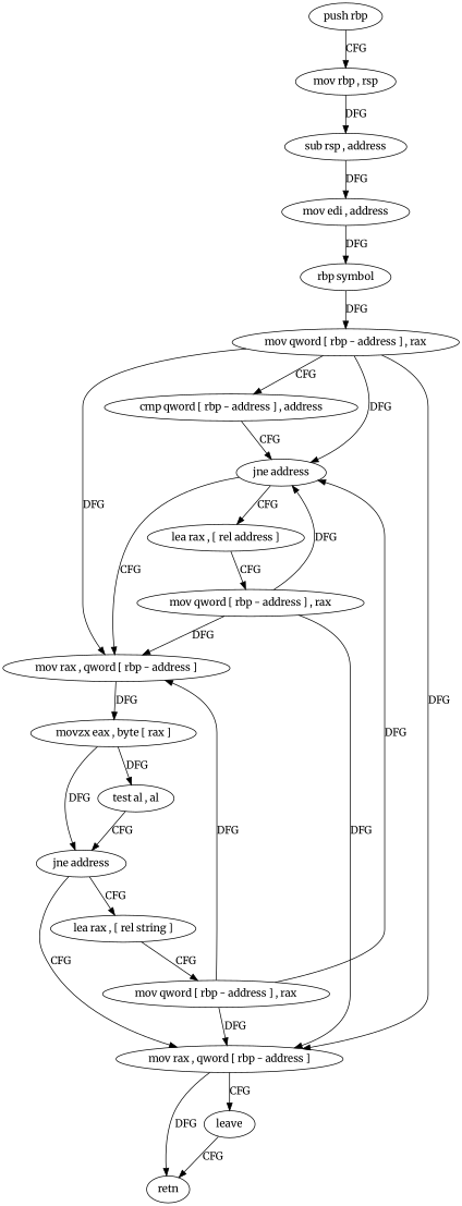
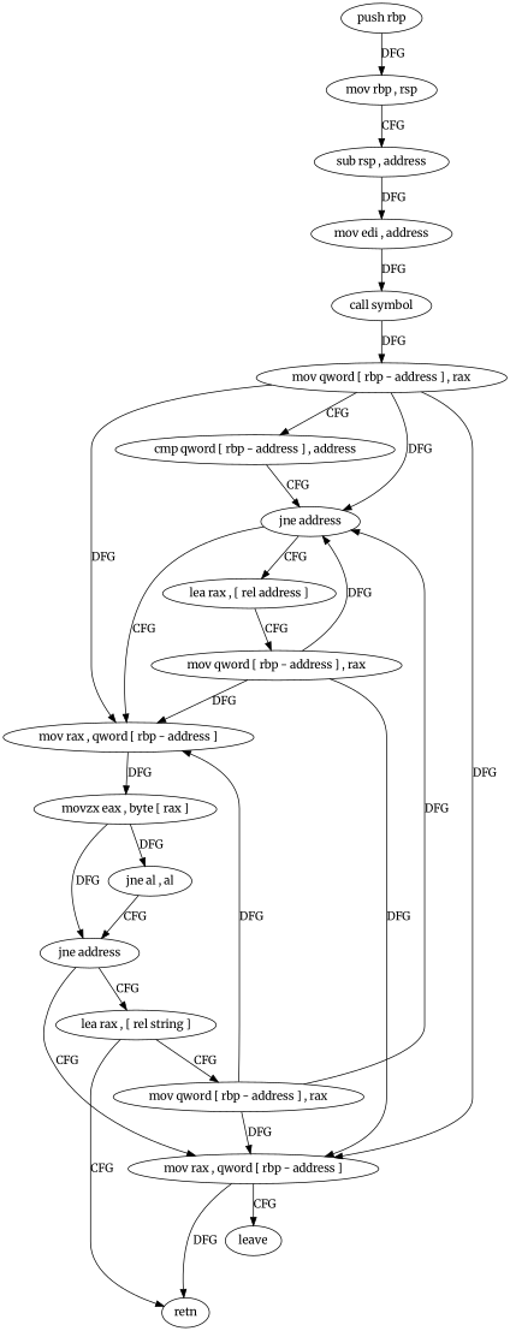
  digraph {
    fontname=Merriweather
    node [fontname=Merriweather]
    edge [fontname=Merriweather]
    n1 [label="push rbp"]
    n2 [label="mov rbp , rsp"]
    n3 [label="sub rsp , address"]
    n4 [label="mov edi , address"]
-   n5 [label="rbp symbol"]
+   n5 [label="call symbol"]
    n6 [label="mov qword [ rbp - address ] , rax"]
    n7 [label="cmp qword [ rbp - address ] , address"]
    n8 [label="jne address"]
    n9 [label="mov rax , qword [ rbp - address ]"]
    n10 [label="mov rax , qword [ rbp - address ]"]
    n11 [label="lea rax , [ rel address ]"]
    n12 [label="movzx eax , byte [ rax ]"]
    n13 [label=leave]
    n14 [label=retn]
    n15 [label="mov qword [ rbp - address ] , rax"]
-   n16 [label="test al , al"]
+   n16 [label="jne al , al"]
    n17 [label="jne address"]
    n18 [label="lea rax , [ rel string ]"]
    n19 [label="mov qword [ rbp - address ] , rax"]
-   n1 -> n2 [label=CFG]
-   n2 -> n3 [label=DFG]
+   n1 -> n2 [label=DFG]
+   n2 -> n3 [label=CFG]
    n3 -> n4 [label=DFG]
    n4 -> n5 [label=DFG]
    n5 -> n6 [label=DFG]
    n6 -> n7 [label=CFG]
    n6 -> n8 [label=DFG]
    n6 -> n9 [label=DFG]
    n6 -> n10 [label=DFG]
    n7 -> n8 [label=CFG]
    n8 -> n9 [label=CFG]
    n8 -> n11 [label=CFG]
    n9 -> n12 [label=DFG]
    n10 -> n13 [label=CFG]
    n10 -> n14 [label=DFG]
    n11 -> n15 [label=CFG]
    n12 -> n16 [label=DFG]
    n12 -> n17 [label=DFG]
-   n13 -> n14 [label=CFG]
+   n18 -> n14 [label=CFG]
    n15 -> n8 [label=DFG]
    n15 -> n9 [label=DFG]
    n15 -> n10 [label=DFG]
    n16 -> n17 [label=CFG]
    n17 -> n10 [label=CFG]
    n17 -> n18 [label=CFG]
    n18 -> n19 [label=CFG]
    n19 -> n8 [label=DFG]
    n19 -> n9 [label=DFG]
    n19 -> n10 [label=DFG]
  }
